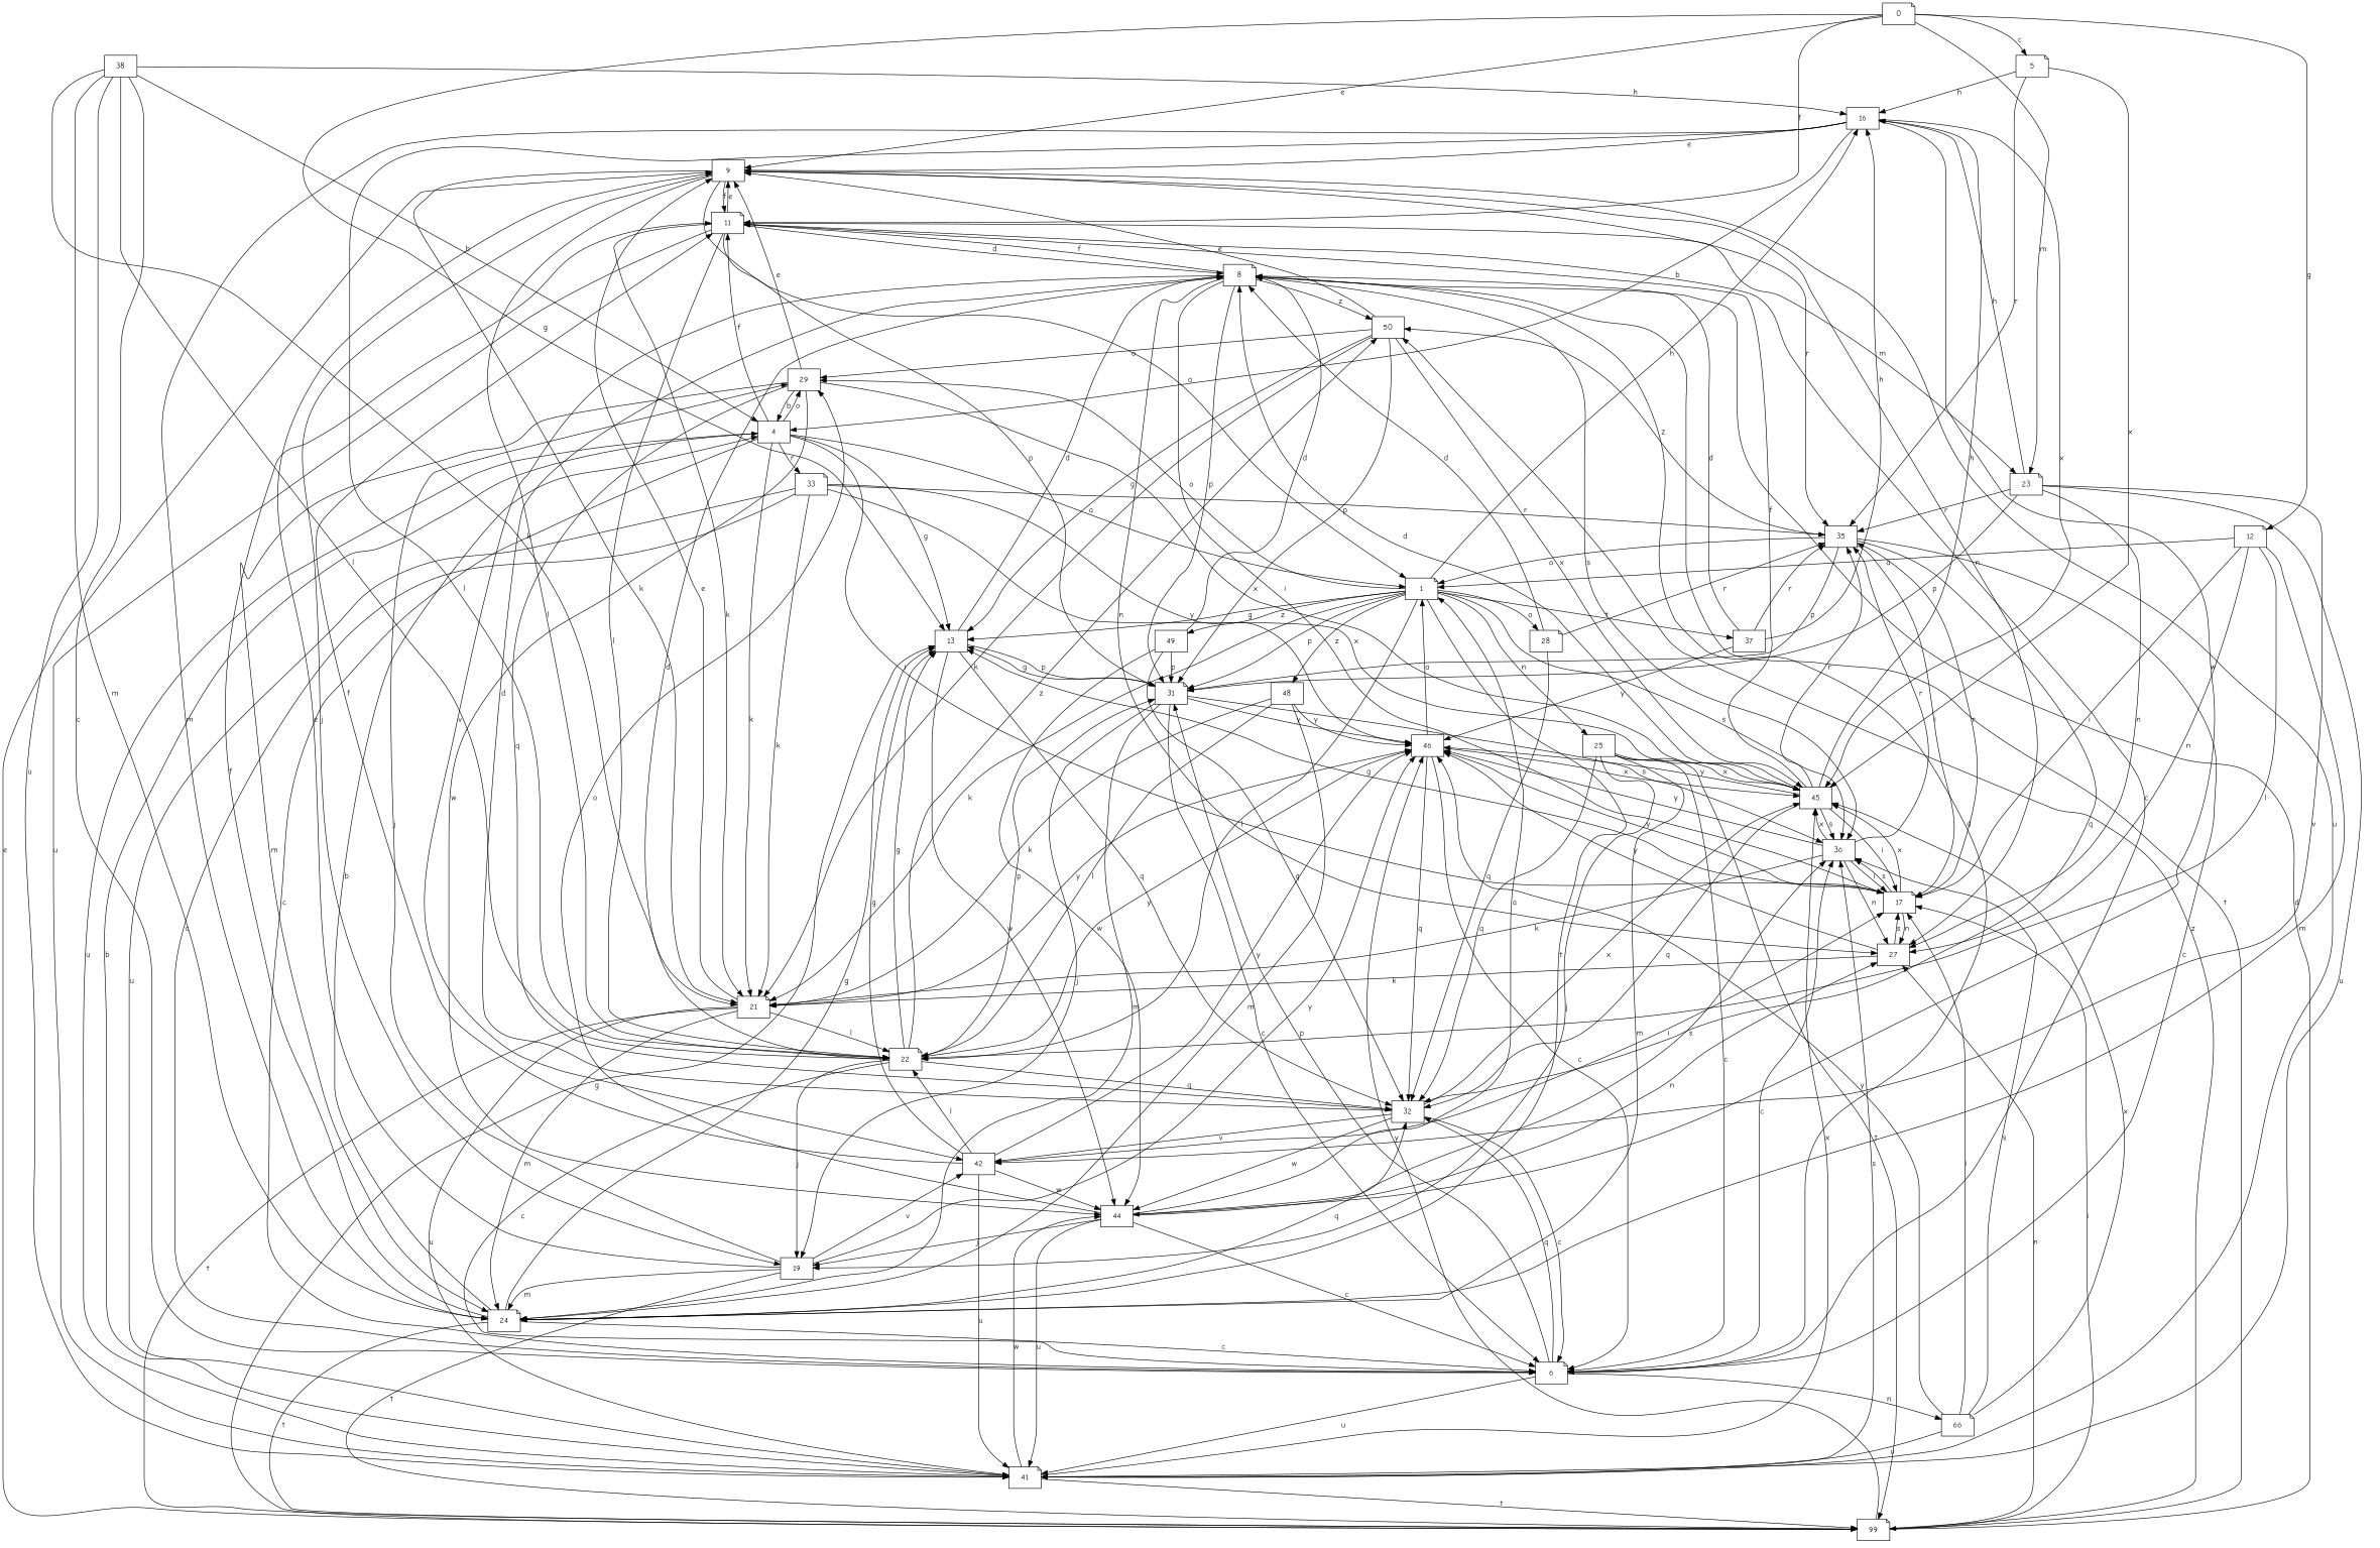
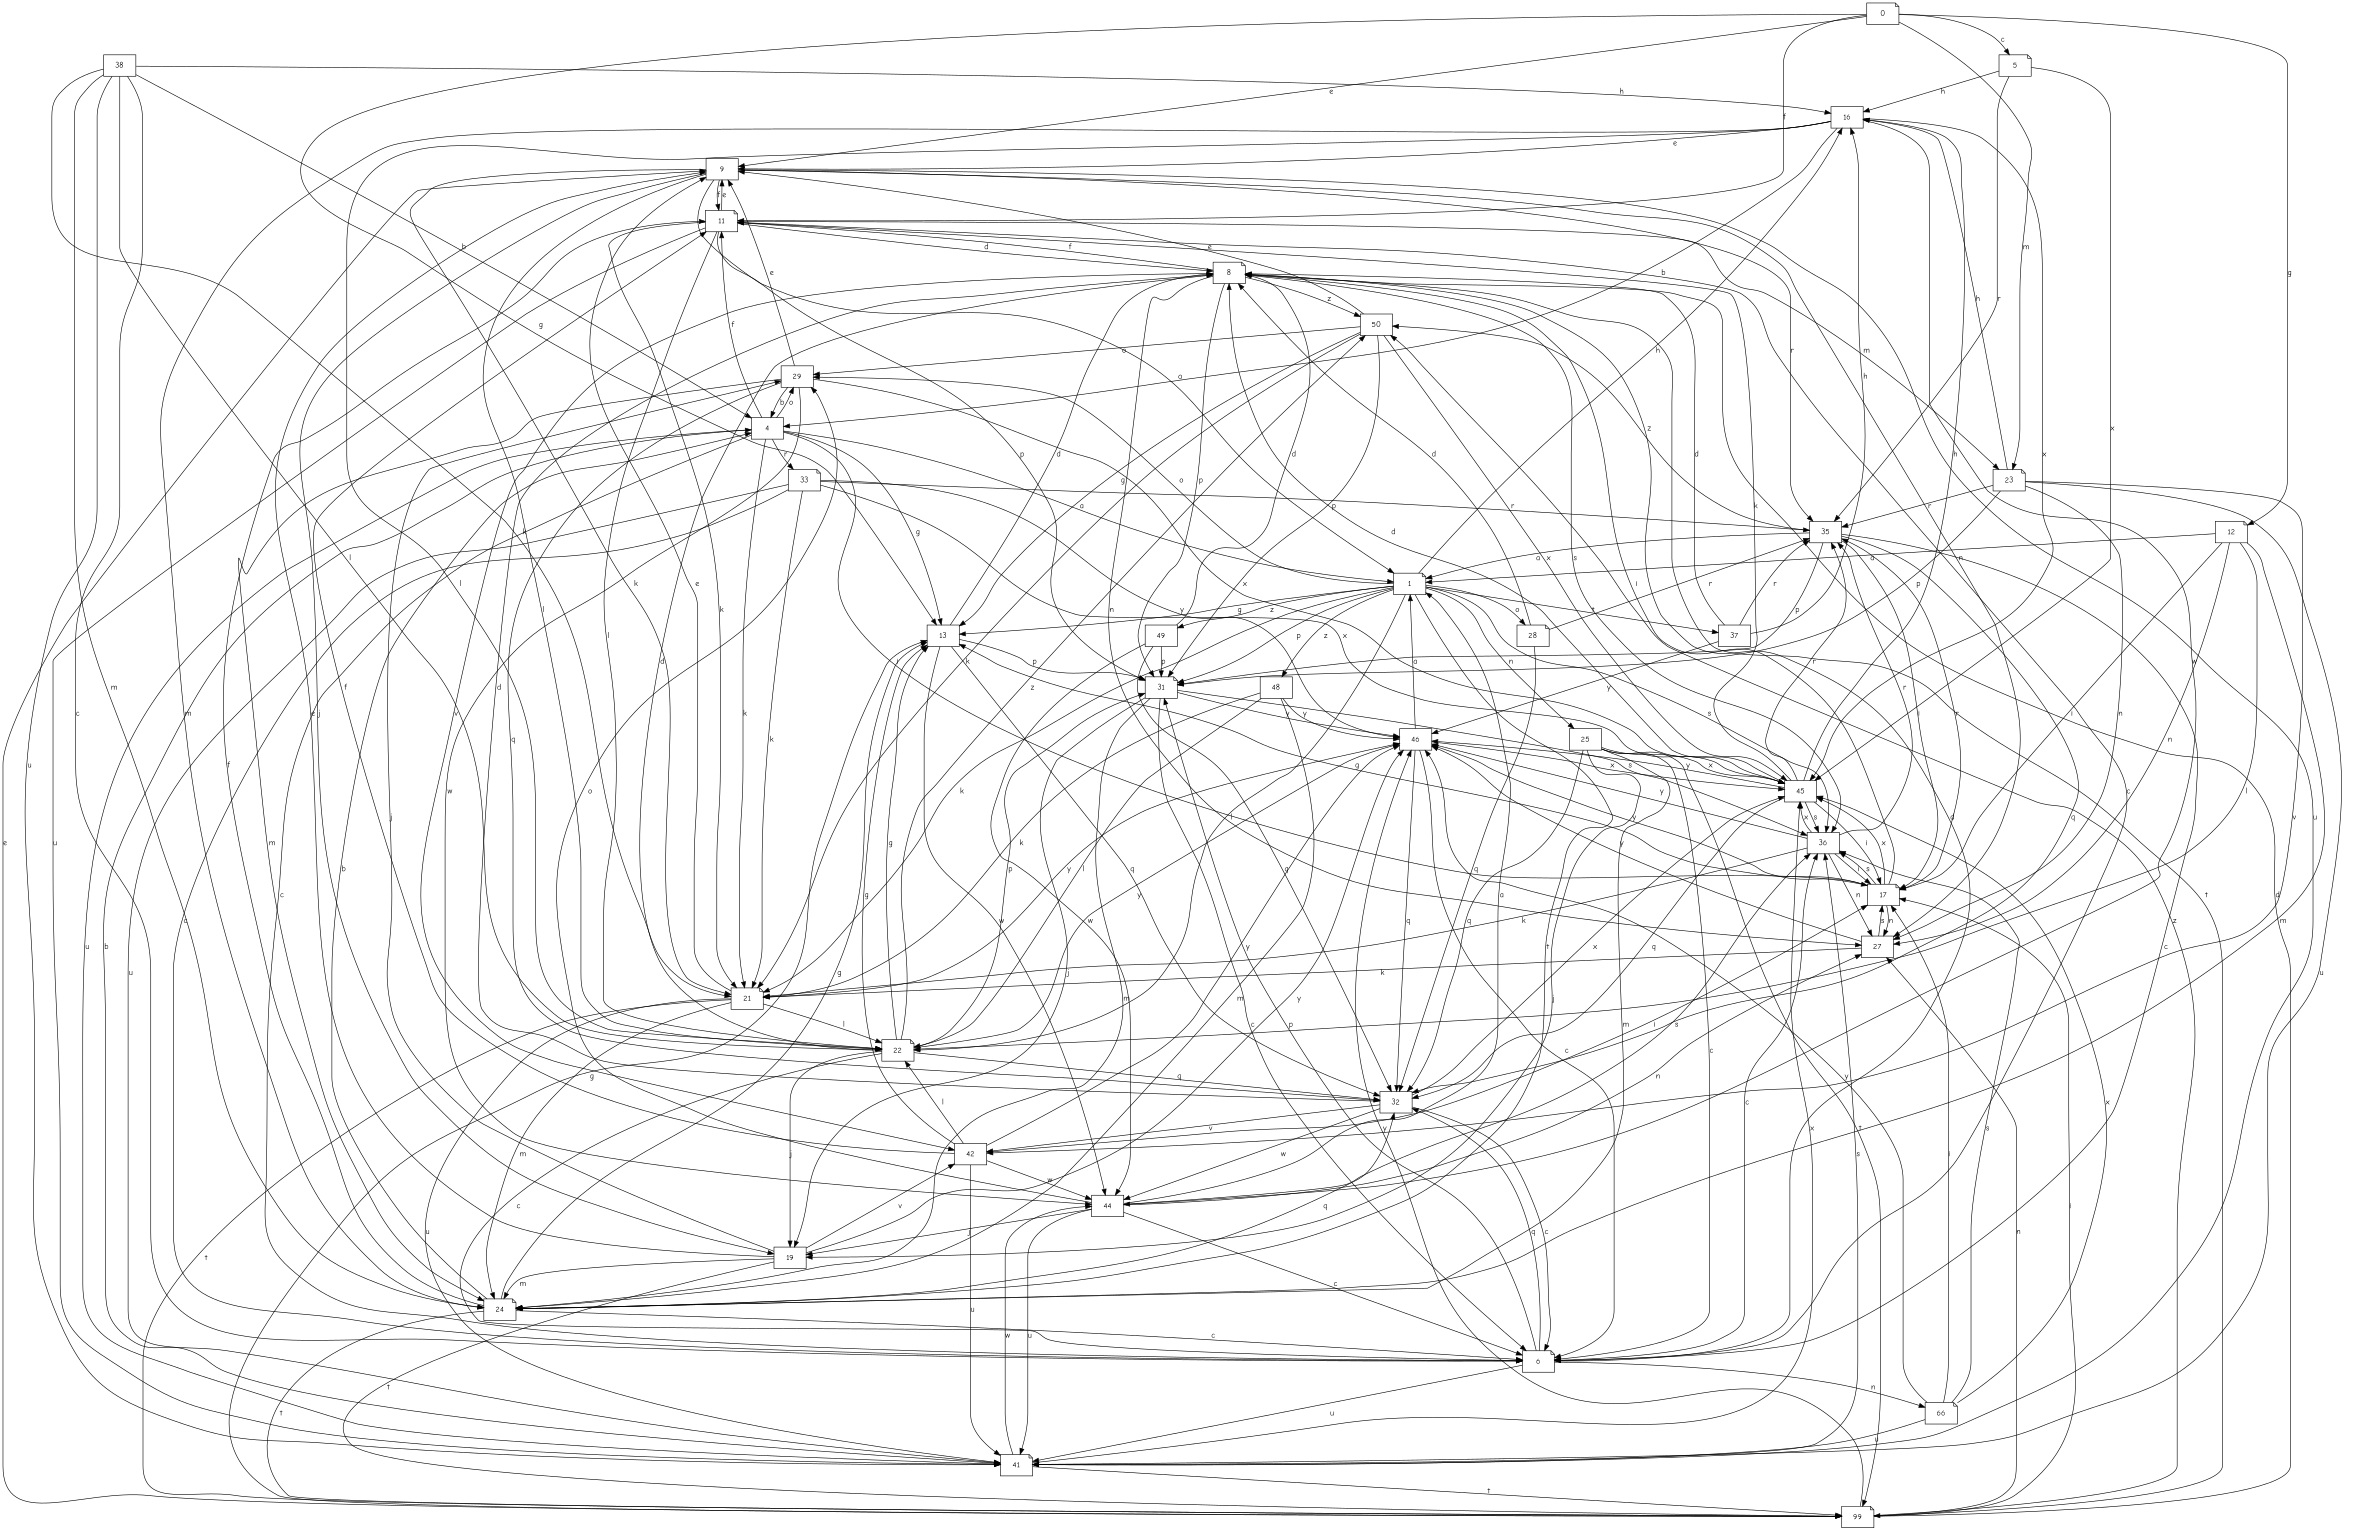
  strict digraph {
    fontname="Comic Neue"
    node [fontname="Comic Neue" shape=box]
    edge [fontname="Comic Neue"]
    0 [shape=note]
    5 [shape=note]
    9
    11 [shape=note]
    12 [shape=note]
    13
    23 [shape=note]
    16
    35
    45
    1 [shape=note]
    21 [shape=note]
    22 [shape=note]
    41 [shape=note]
    27
    19
    31 [shape=note]
    6 [shape=note]
    8 [shape=note]
    17 [shape=note]
    24 [shape=note]
    32
    44
    42
    25
    28 [shape=note]
    29
    36
    37
    48
    49
    4
    n33 [label=99 shape=note]
    46
    50
    38
    33 [shape=note]
    n38 [label=66 shape=note]
    0 -> 5 [label=c]
    0 -> 9 [label=e]
    0 -> 11 [label=f]
    0 -> 12 [label=g]
    0 -> 13 [label=g]
    0 -> 23 [label=m]
    5 -> 16 [label=h]
    5 -> 35 [label=r]
    5 -> 45 [label=x]
    9 -> 11 [label=f]
    9 -> 35 [label=r]
    9 -> 1 [label=a]
    9 -> 21 [label=k]
    9 -> 22 [label=l]
    9 -> 41 [label=u]
    9 -> 27 [label=n]
    9 -> 19 [label=j]
    11 -> 9 [label=e]
    11 -> 23 [label=m]
    11 -> 21 [label=k]
    11 -> 22 [label=l]
    11 -> 41 [label=u]
    11 -> 31 [label=p]
    11 -> 6 [label=c]
    11 -> 8 [label=d]
    12 -> 1 [label=a]
    12 -> 22 [label=l]
    12 -> 27 [label=n]
    12 -> 17 [label=i]
    12 -> 24 [label=m]
    13 -> 31 [label=p]
    13 -> 8 [label=d]
    13 -> 32 [label=q]
    13 -> 44 [label=w]
    23 -> 16 [label=h]
    23 -> 35 [label=r]
    23 -> 41 [label=u]
    23 -> 27 [label=n]
    23 -> 31 [label=p]
    23 -> 42 [label=v]
    16 -> 9 [label=e]
    16 -> 45 [label=x]
    16 -> 22 [label=l]
    16 -> 24 [label=m]
    16 -> 44 [label=w]
    16 -> 4 [label=b]
    35 -> 1 [label=a]
    35 -> 31 [label=p]
    35 -> 6 [label=c]
    35 -> 17 [label=i]
    35 -> 32 [label=q]
    35 -> 50 [label=z]
-   45 -> 11 [label=f]
+   45 -> 11 [label=k]
    45 -> 16 [label=h]
    45 -> 35 [label=r]
    45 -> 8 [label=d]
    45 -> 17 [label=i]
    45 -> 32 [label=q]
    45 -> 36 [label=s]
    45 -> 46 [label=y]
    1 -> 13 [label=g]
    1 -> 16 [label=h]
    1 -> 21 [label=k]
    1 -> 22 [label=l]
    1 -> 31 [label=p]
    1 -> 24 [label=t]
    1 -> 25 [label=n]
    1 -> 28 [label=o]
    1 -> 29 [label=o]
    1 -> 36 [label=s]
    1 -> 37 [label=t]
    1 -> 48 [label=z]
    1 -> 49 [label=z]
    21 -> 9 [label=e]
    21 -> 22 [label=l]
    21 -> 41 [label=u]
    21 -> 24 [label=m]
    21 -> n33 [label=t]
    21 -> 46 [label=y]
    22 -> 13 [label=g]
    22 -> 19 [label=j]
    22 -> 31 [label=p]
    22 -> 6 [label=c]
    22 -> 8 [label=d]
    22 -> 32 [label=q]
    22 -> 46 [label=y]
    22 -> 50 [label=z]
    41 -> 45 [label=x]
    41 -> 44 [label=w]
    41 -> 36 [label=s]
    41 -> 4 [label=b]
    41 -> n33 [label=t]
    27 -> 21 [label=k]
    27 -> 17 [label=s]
    27 -> 46 [label=y]
    19 -> 9 [label=e]
    19 -> 24 [label=m]
    19 -> 42 [label=v]
    19 -> 29 [label=j]
    19 -> n33 [label=t]
    19 -> 46 [label=y]
-   31 -> 13 [label=g]
    31 -> 19 [label=j]
    31 -> 6 [label=c]
    31 -> 24 [label=m]
    31 -> 36 [label=s]
    31 -> 46 [label=y]
    6 -> 41 [label=u]
    6 -> 31 [label=p]
    6 -> 8 [label=d]
    6 -> 32 [label=q]
    6 -> 36 [label=c]
    6 -> n38 [label=n]
    8 -> 11 [label=f]
    8 -> 27 [label=n]
    8 -> 31 [label=p]
-   8 -> 17 [label=i]
+   17 -> 8 [label=i]
    8 -> 42 [label=v]
    8 -> 36 [label=s]
    8 -> n33 [label=t]
    8 -> 50 [label=z]
    17 -> 13 [label=g]
    17 -> 35 [label=r]
    17 -> 45 [label=x]
    17 -> 27 [label=n]
    17 -> 36 [label=s]
    17 -> 46 [label=y]
    24 -> 11 [label=f]
    24 -> 13 [label=g]
    24 -> 6 [label=c]
    24 -> 32 [label=q]
    24 -> 4 [label=b]
    24 -> n33 [label=t]
    32 -> 45 [label=x]
    32 -> 6 [label=c]
    32 -> 8 [label=d]
    32 -> 44 [label=w]
    32 -> 42 [label=v]
    44 -> 1 [label=a]
    44 -> 41 [label=u]
    44 -> 27 [label=n]
    44 -> 19 [label=j]
    44 -> 6 [label=c]
    44 -> 29 [label=o]
    44 -> 36 [label=s]
    42 -> 11 [label=f]
    42 -> 13 [label=g]
    42 -> 22 [label=l]
    42 -> 41 [label=u]
    42 -> 17 [label=i]
    42 -> 44 [label=w]
    42 -> 46 [label=y]
    25 -> 45 [label=x]
    25 -> 19 [label=j]
    25 -> 6 [label=c]
    25 -> 24 [label=m]
    25 -> 32 [label=q]
    25 -> n33 [label=t]
    28 -> 35 [label=r]
    28 -> 8 [label=d]
    28 -> 32 [label=q]
    29 -> 9 [label=e]
    29 -> 45 [label=x]
    29 -> 24 [label=m]
    29 -> 32 [label=q]
    29 -> 44 [label=w]
    29 -> 4 [label=b]
    36 -> 35 [label=r]
    36 -> 45 [label=x]
    36 -> 21 [label=k]
    36 -> 27 [label=n]
    36 -> 17 [label=i]
    36 -> 46 [label=y]
    37 -> 16 [label=h]
    37 -> 35 [label=r]
    37 -> 8 [label=d]
    37 -> 46 [label=y]
    48 -> 21 [label=k]
    48 -> 22 [label=l]
    48 -> 24 [label=m]
    48 -> 46 [label=y]
    49 -> 31 [label=p]
    49 -> 8 [label=d]
    49 -> 32 [label=q]
    49 -> 44 [label=w]
    4 -> 11 [label=f]
    4 -> 13 [label=g]
    4 -> 1 [label=a]
    4 -> 21 [label=k]
    4 -> 41 [label=u]
    4 -> 6 [label=c]
    4 -> 17 [label=i]
    4 -> 29 [label=o]
    4 -> 33 [label=r]
    n33 -> 9 [label=e]
    n33 -> 13 [label=g]
    n33 -> 27 [label=n]
    n33 -> 8 [label=d]
    n33 -> 17 [label=i]
    n33 -> 46 [label=y]
    n33 -> 50 [label=z]
    46 -> 45 [label=x]
    46 -> 1 [label=a]
    46 -> 6 [label=c]
    46 -> 32 [label=q]
    50 -> 9 [label=e]
    50 -> 13 [label=g]
    50 -> 45 [label=x]
    50 -> 21 [label=k]
    50 -> 31 [label=p]
    50 -> 29 [label=o]
    38 -> 16 [label=h]
    38 -> 21 [label=k]
    38 -> 22 [label=l]
    38 -> 41 [label=u]
    38 -> 6 [label=c]
    38 -> 24 [label=m]
    38 -> 4 [label=b]
    33 -> 35 [label=r]
    33 -> 45 [label=x]
    33 -> 21 [label=k]
    33 -> 41 [label=u]
    33 -> 6 [label=c]
    33 -> 46 [label=y]
    n38 -> 45 [label=x]
    n38 -> 41 [label=u]
    n38 -> 17 [label=i]
    n38 -> 36 [label=s]
    n38 -> 46 [label=y]
  }
